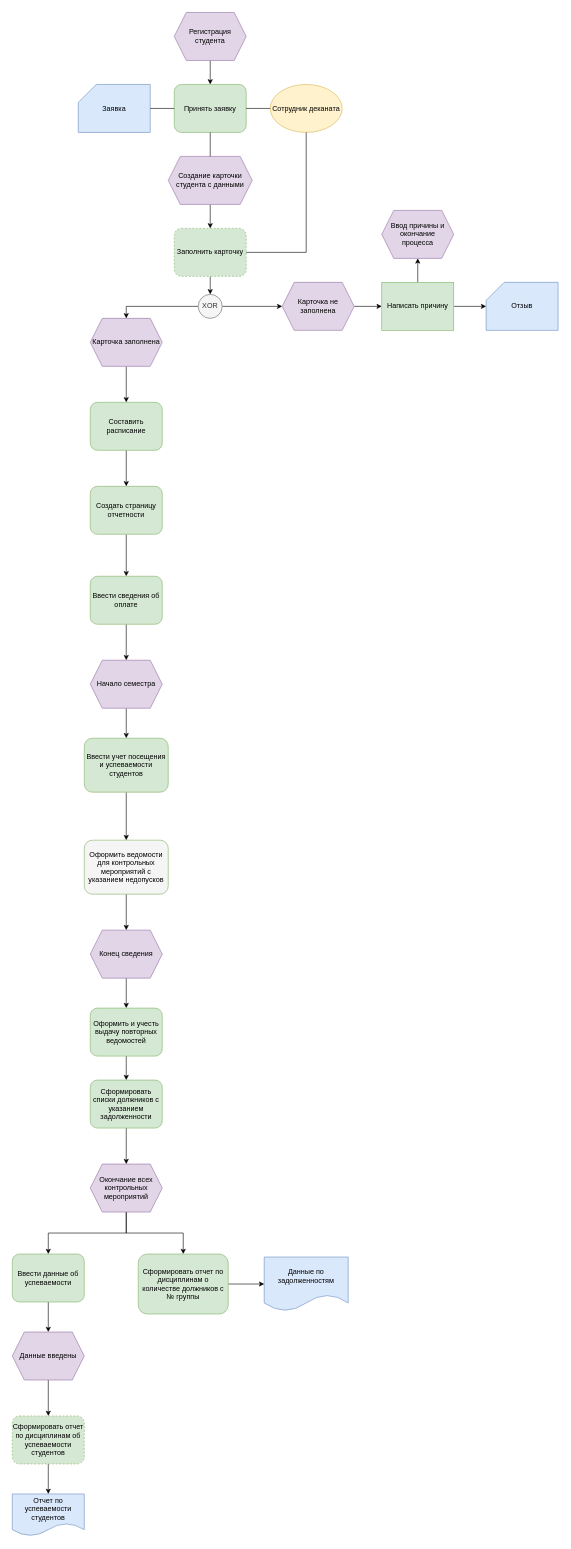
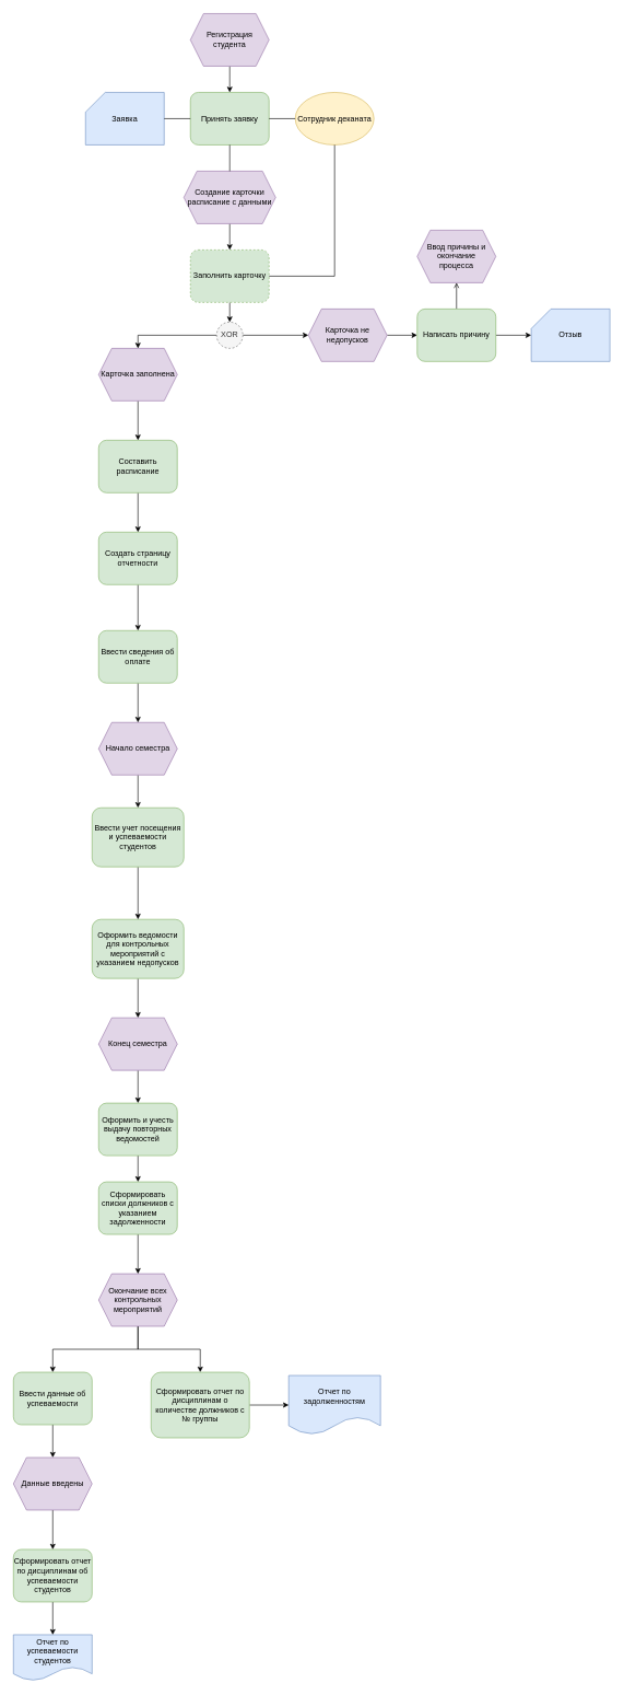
  <mxCell id="0" />
  <mxCell id="1" parent="0" />
  <mxCell id="2" value="Сотрудник деканата" style="ellipse;rounded=0;whiteSpace=wrap;html=1;fillColor=#fff2cc;strokeColor=#d6b656;" vertex="1" parent="1"><mxGeometry x="450" y="140" width="120" height="80" as="geometry" /></mxCell>
  <mxCell id="3" style="edgeStyle=orthogonalEdgeStyle;rounded=0;orthogonalLoop=1;jettySize=auto;html=1;exitX=0.5;exitY=1;exitDx=0;exitDy=0;entryX=0.5;entryY=0;entryDx=0;entryDy=0;" edge="1" parent="1" source="4" target="6"><mxGeometry relative="1" as="geometry" /></mxCell>
  <mxCell id="4" value="Регистрация студента" style="shape=hexagon;perimeter=hexagonPerimeter2;whiteSpace=wrap;html=1;fixedSize=1;fillColor=#e1d5e7;strokeColor=#9673a6;" vertex="1" parent="1"><mxGeometry x="290" y="20" width="120" height="80" as="geometry" /></mxCell>
  <mxCell id="5" style="edgeStyle=orthogonalEdgeStyle;rounded=0;orthogonalLoop=1;jettySize=auto;html=1;exitX=0.5;exitY=1;exitDx=0;exitDy=0;entryX=0.5;entryY=0;entryDx=0;entryDy=0;startArrow=none;" edge="1" parent="1" source="13" target="9"><mxGeometry relative="1" as="geometry" /></mxCell>
  <mxCell id="6" value="Принять заявку" style="rounded=1;whiteSpace=wrap;html=1;fillColor=#d5e8d4;strokeColor=#82b366;" vertex="1" parent="1"><mxGeometry x="290" y="140" width="120" height="80" as="geometry" /></mxCell>
  <mxCell id="7" value="" style="endArrow=none;html=1;rounded=0;exitX=0;exitY=0.5;exitDx=0;exitDy=0;entryX=1;entryY=0.5;entryDx=0;entryDy=0;" edge="1" parent="1" source="2" target="6"><mxGeometry width="50" height="50" relative="1" as="geometry"><mxPoint x="290" y="320" as="sourcePoint" /><mxPoint x="410" y="180" as="targetPoint" /></mxGeometry></mxCell>
  <mxCell id="8" style="edgeStyle=orthogonalEdgeStyle;rounded=0;orthogonalLoop=1;jettySize=auto;html=1;exitX=0.5;exitY=1;exitDx=0;exitDy=0;entryX=0.5;entryY=0;entryDx=0;entryDy=0;" edge="1" parent="1" source="9" target="19"><mxGeometry relative="1" as="geometry" /></mxCell>
  <mxCell id="9" value="Заполнить карточку" style="rounded=1;whiteSpace=wrap;html=1;fillColor=#d5e8d4;strokeColor=#82b366;dashed=1;" vertex="1" parent="1"><mxGeometry x="290" y="380" width="120" height="80" as="geometry" /></mxCell>
  <mxCell id="10" value="Заявка" style="shape=card;whiteSpace=wrap;html=1;boundedLbl=1;fillColor=#dae8fc;strokeColor=#6c8ebf;" vertex="1" parent="1"><mxGeometry x="130" y="140" width="120" height="80" as="geometry" /></mxCell>
  <mxCell id="11" value="" style="endArrow=none;html=1;rounded=0;entryX=0;entryY=0.5;entryDx=0;entryDy=0;exitX=1;exitY=0.5;exitDx=0;exitDy=0;" edge="1" parent="1" source="10" target="6"><mxGeometry width="50" height="50" relative="1" as="geometry"><mxPoint x="210" y="310" as="sourcePoint" /><mxPoint x="260" y="260" as="targetPoint" /></mxGeometry></mxCell>
  <mxCell id="12" value="" style="endArrow=none;html=1;rounded=0;entryX=0.5;entryY=1;entryDx=0;entryDy=0;exitX=1;exitY=0.5;exitDx=0;exitDy=0;edgeStyle=orthogonalEdgeStyle;" edge="1" parent="1" source="9" target="2"><mxGeometry width="50" height="50" relative="1" as="geometry"><mxPoint x="490" y="440" as="sourcePoint" /><mxPoint x="540" y="390" as="targetPoint" /></mxGeometry></mxCell>
- <mxCell id="13" value="Создание карточки студента с данными" style="shape=hexagon;perimeter=hexagonPerimeter2;whiteSpace=wrap;html=1;fixedSize=1;fillColor=#e1d5e7;strokeColor=#9673a6;" vertex="1" parent="1"><mxGeometry x="280" y="260" width="140" height="80" as="geometry" /></mxCell>
+ <mxCell id="13" value="Создание карточки расписание с данными" style="shape=hexagon;perimeter=hexagonPerimeter2;whiteSpace=wrap;html=1;fixedSize=1;fillColor=#e1d5e7;strokeColor=#9673a6;" vertex="1" parent="1"><mxGeometry x="280" y="260" width="140" height="80" as="geometry" /></mxCell>
  <mxCell id="14" value="" style="edgeStyle=orthogonalEdgeStyle;rounded=0;orthogonalLoop=1;jettySize=auto;html=1;exitX=0.5;exitY=1;exitDx=0;exitDy=0;entryX=0.5;entryY=0;entryDx=0;entryDy=0;endArrow=none;" edge="1" parent="1" source="6" target="13"><mxGeometry relative="1" as="geometry"><mxPoint x="350" y="250" as="sourcePoint" /><mxPoint x="350" y="380" as="targetPoint" /></mxGeometry></mxCell>
  <mxCell id="15" value="" style="edgeStyle=orthogonalEdgeStyle;rounded=0;orthogonalLoop=1;jettySize=auto;html=1;entryX=0.5;entryY=0;entryDx=0;entryDy=0;" edge="1" parent="1" source="16" target="28"><mxGeometry relative="1" as="geometry"><mxPoint x="210" y="660" as="targetPoint" /></mxGeometry></mxCell>
  <mxCell id="16" value="Карточка заполнена" style="shape=hexagon;perimeter=hexagonPerimeter2;whiteSpace=wrap;html=1;fixedSize=1;fillColor=#e1d5e7;strokeColor=#9673a6;" vertex="1" parent="1"><mxGeometry x="150" y="530" width="120" height="80" as="geometry" /></mxCell>
  <mxCell id="17" style="edgeStyle=orthogonalEdgeStyle;rounded=0;orthogonalLoop=1;jettySize=auto;html=1;exitX=0;exitY=0.5;exitDx=0;exitDy=0;entryX=0.5;entryY=0;entryDx=0;entryDy=0;" edge="1" parent="1" source="19" target="16"><mxGeometry relative="1" as="geometry" /></mxCell>
  <mxCell id="18" style="edgeStyle=orthogonalEdgeStyle;rounded=0;orthogonalLoop=1;jettySize=auto;html=1;exitX=1;exitY=0.5;exitDx=0;exitDy=0;entryX=0;entryY=0.5;entryDx=0;entryDy=0;" edge="1" parent="1" source="19" target="21"><mxGeometry relative="1" as="geometry"><mxPoint x="470" y="530" as="targetPoint" /></mxGeometry></mxCell>
- <mxCell id="19" value="XOR" style="ellipse;whiteSpace=wrap;html=1;aspect=fixed;fillColor=#f5f5f5;fontColor=#333333;strokeColor=#666666;" vertex="1" parent="1"><mxGeometry x="330" y="490" width="40" height="40" as="geometry" /></mxCell>
+ <mxCell id="19" value="XOR" style="ellipse;whiteSpace=wrap;html=1;aspect=fixed;fillColor=#f5f5f5;fontColor=#333333;strokeColor=#666666;dashed=1;" vertex="1" parent="1"><mxGeometry x="330" y="490" width="40" height="40" as="geometry" /></mxCell>
  <mxCell id="20" style="edgeStyle=orthogonalEdgeStyle;rounded=0;orthogonalLoop=1;jettySize=auto;html=1;exitX=1;exitY=0.5;exitDx=0;exitDy=0;entryX=0;entryY=0.5;entryDx=0;entryDy=0;" edge="1" parent="1" source="21" target="24"><mxGeometry relative="1" as="geometry" /></mxCell>
- <mxCell id="21" value="Карточка не заполнена" style="shape=hexagon;perimeter=hexagonPerimeter2;whiteSpace=wrap;html=1;fixedSize=1;fillColor=#e1d5e7;strokeColor=#9673a6;" vertex="1" parent="1"><mxGeometry x="470" y="470" width="120" height="80" as="geometry" /></mxCell>
+ <mxCell id="21" value="Карточка не недопусков" style="shape=hexagon;perimeter=hexagonPerimeter2;whiteSpace=wrap;html=1;fixedSize=1;fillColor=#e1d5e7;strokeColor=#9673a6;" vertex="1" parent="1"><mxGeometry x="470" y="470" width="120" height="80" as="geometry" /></mxCell>
  <mxCell id="22" style="edgeStyle=orthogonalEdgeStyle;rounded=0;orthogonalLoop=1;jettySize=auto;html=1;exitX=1;exitY=0.5;exitDx=0;exitDy=0;entryX=0;entryY=0.5;entryDx=0;entryDy=0;" edge="1" parent="1" source="24" target="25"><mxGeometry relative="1" as="geometry"><mxPoint x="797" y="530" as="targetPoint" /></mxGeometry></mxCell>
- <mxCell id="23" style="edgeStyle=orthogonalEdgeStyle;rounded=0;orthogonalLoop=1;jettySize=auto;html=1;exitX=0.5;exitY=0;exitDx=0;exitDy=0;entryX=0.5;entryY=1;entryDx=0;entryDy=0;" edge="1" parent="1" source="24" target="26"><mxGeometry relative="1" as="geometry" /></mxCell>
- <mxCell id="24" value="Написать причину" style="whiteSpace=wrap;html=1;fillColor=#d5e8d4;strokeColor=#82b366;rounded=0;" vertex="1" parent="1"><mxGeometry x="636" y="470" width="120" height="80" as="geometry" /></mxCell>
+ <mxCell id="23" style="edgeStyle=orthogonalEdgeStyle;rounded=0;orthogonalLoop=1;jettySize=auto;html=1;exitX=0.5;exitY=0;exitDx=0;exitDy=0;entryX=0.5;entryY=1;entryDx=0;entryDy=0;endArrow=open;" edge="1" parent="1" source="24" target="26"><mxGeometry relative="1" as="geometry" /></mxCell>
+ <mxCell id="24" value="Написать причину" style="rounded=1;whiteSpace=wrap;html=1;fillColor=#d5e8d4;strokeColor=#82b366;" vertex="1" parent="1"><mxGeometry x="636" y="470" width="120" height="80" as="geometry" /></mxCell>
  <mxCell id="25" value="Отзыв" style="shape=card;whiteSpace=wrap;html=1;boundedLbl=1;fillColor=#dae8fc;strokeColor=#6c8ebf;" vertex="1" parent="1"><mxGeometry x="810" y="470" width="120" height="80" as="geometry" /></mxCell>
  <mxCell id="26" value="&lt;span&gt;Ввод причины и окончание&lt;/span&gt;&lt;br&gt;&lt;span&gt;процесса&lt;/span&gt;" style="shape=hexagon;perimeter=hexagonPerimeter2;whiteSpace=wrap;html=1;fixedSize=1;fillColor=#e1d5e7;strokeColor=#9673a6;" vertex="1" parent="1"><mxGeometry x="636" y="350" width="120" height="80" as="geometry" /></mxCell>
  <mxCell id="27" style="edgeStyle=orthogonalEdgeStyle;rounded=0;orthogonalLoop=1;jettySize=auto;html=1;exitX=0.5;exitY=1;exitDx=0;exitDy=0;" edge="1" parent="1" source="28" target="30"><mxGeometry relative="1" as="geometry" /></mxCell>
  <mxCell id="28" value="Составить расписание" style="rounded=1;whiteSpace=wrap;html=1;fillColor=#d5e8d4;strokeColor=#82b366;" vertex="1" parent="1"><mxGeometry x="150" y="670" width="120" height="80" as="geometry" /></mxCell>
  <mxCell id="29" style="edgeStyle=orthogonalEdgeStyle;rounded=0;orthogonalLoop=1;jettySize=auto;html=1;exitX=0.5;exitY=1;exitDx=0;exitDy=0;" edge="1" parent="1" source="30" target="34"><mxGeometry relative="1" as="geometry" /></mxCell>
  <mxCell id="30" value="Создать страницу отчетности" style="rounded=1;whiteSpace=wrap;html=1;fillColor=#d5e8d4;strokeColor=#82b366;" vertex="1" parent="1"><mxGeometry x="150" y="810" width="120" height="80" as="geometry" /></mxCell>
  <mxCell id="31" style="edgeStyle=orthogonalEdgeStyle;rounded=0;orthogonalLoop=1;jettySize=auto;html=1;exitX=0.5;exitY=1;exitDx=0;exitDy=0;fontFamily=Helvetica;fontSize=12;" edge="1" parent="1" source="32" target="46"><mxGeometry relative="1" as="geometry" /></mxCell>
  <mxCell id="32" value="Начало семестра" style="shape=hexagon;perimeter=hexagonPerimeter2;whiteSpace=wrap;html=1;fixedSize=1;fillColor=#e1d5e7;strokeColor=#9673a6;" vertex="1" parent="1"><mxGeometry x="150" y="1100" width="120" height="80" as="geometry" /></mxCell>
  <mxCell id="33" style="edgeStyle=orthogonalEdgeStyle;rounded=0;orthogonalLoop=1;jettySize=auto;html=1;exitX=0.5;exitY=1;exitDx=0;exitDy=0;" edge="1" parent="1" source="34" target="32"><mxGeometry relative="1" as="geometry" /></mxCell>
  <mxCell id="34" value="Ввести сведения об оплате" style="rounded=1;whiteSpace=wrap;html=1;fillColor=#d5e8d4;strokeColor=#82b366;" vertex="1" parent="1"><mxGeometry x="150" y="960" width="120" height="80" as="geometry" /></mxCell>
  <mxCell id="35" style="edgeStyle=orthogonalEdgeStyle;rounded=0;orthogonalLoop=1;jettySize=auto;html=1;exitX=0.5;exitY=1;exitDx=0;exitDy=0;" edge="1" parent="1" source="36" target="38"><mxGeometry relative="1" as="geometry" /></mxCell>
- <mxCell id="36" value="&lt;span id=&quot;docs-internal-guid-44602351-7fff-af2c-11c7-efa1df6611f5&quot;&gt;&lt;span style=&quot;background-color: transparent; font-variant-numeric: normal; font-variant-east-asian: normal; vertical-align: baseline;&quot;&gt;Оформить ведомости для контрольных мероприятий с указанием недопусков&lt;/span&gt;&lt;/span&gt;" style="rounded=1;whiteSpace=wrap;html=1;fillColor=#f5f5f5;strokeColor=#82b366;" vertex="1" parent="1"><mxGeometry x="140" y="1400" width="140" height="90" as="geometry" /></mxCell>
+ <mxCell id="36" value="&lt;span id=&quot;docs-internal-guid-44602351-7fff-af2c-11c7-efa1df6611f5&quot;&gt;&lt;span style=&quot;background-color: transparent; font-variant-numeric: normal; font-variant-east-asian: normal; vertical-align: baseline;&quot;&gt;Оформить ведомости для контрольных мероприятий с указанием недопусков&lt;/span&gt;&lt;/span&gt;" style="rounded=1;whiteSpace=wrap;html=1;fillColor=#d5e8d4;strokeColor=#82b366;" vertex="1" parent="1"><mxGeometry x="140" y="1400" width="140" height="90" as="geometry" /></mxCell>
  <mxCell id="37" style="edgeStyle=orthogonalEdgeStyle;rounded=0;orthogonalLoop=1;jettySize=auto;html=1;exitX=0.5;exitY=1;exitDx=0;exitDy=0;entryX=0.5;entryY=0;entryDx=0;entryDy=0;" edge="1" parent="1" source="38" target="40"><mxGeometry relative="1" as="geometry" /></mxCell>
- <mxCell id="38" value="Конец сведения" style="shape=hexagon;perimeter=hexagonPerimeter2;whiteSpace=wrap;html=1;fixedSize=1;fillColor=#e1d5e7;strokeColor=#9673a6;" vertex="1" parent="1"><mxGeometry x="150" y="1550" width="120" height="80" as="geometry" /></mxCell>
+ <mxCell id="38" value="Конец семестра" style="shape=hexagon;perimeter=hexagonPerimeter2;whiteSpace=wrap;html=1;fixedSize=1;fillColor=#e1d5e7;strokeColor=#9673a6;" vertex="1" parent="1"><mxGeometry x="150" y="1550" width="120" height="80" as="geometry" /></mxCell>
  <mxCell id="39" style="edgeStyle=orthogonalEdgeStyle;rounded=0;orthogonalLoop=1;jettySize=auto;html=1;exitX=0.5;exitY=1;exitDx=0;exitDy=0;fontFamily=Helvetica;fontSize=12;" edge="1" parent="1" source="40" target="48"><mxGeometry relative="1" as="geometry" /></mxCell>
  <mxCell id="40" value="Оформить и учесть выдачу повторных ведомостей" style="rounded=1;whiteSpace=wrap;html=1;fillColor=#d5e8d4;strokeColor=#82b366;" vertex="1" parent="1"><mxGeometry x="150" y="1680" width="120" height="80" as="geometry" /></mxCell>
  <mxCell id="41" style="edgeStyle=orthogonalEdgeStyle;rounded=0;orthogonalLoop=1;jettySize=auto;html=1;exitX=0.5;exitY=1;exitDx=0;exitDy=0;fontFamily=Helvetica;fontSize=12;" edge="1" parent="1" source="43" target="50"><mxGeometry relative="1" as="geometry"><mxPoint x="210" y="2150" as="targetPoint" /></mxGeometry></mxCell>
  <mxCell id="42" style="edgeStyle=orthogonalEdgeStyle;rounded=0;orthogonalLoop=1;jettySize=auto;html=1;exitX=0.5;exitY=1;exitDx=0;exitDy=0;fontFamily=Helvetica;fontSize=12;" edge="1" parent="1" source="43" target="53"><mxGeometry relative="1" as="geometry" /></mxCell>
  <mxCell id="43" value="Окончание всех контрольных мероприятий" style="shape=hexagon;perimeter=hexagonPerimeter2;whiteSpace=wrap;html=1;fixedSize=1;fillColor=#e1d5e7;strokeColor=#9673a6;" vertex="1" parent="1"><mxGeometry x="150" y="1940" width="120" height="80" as="geometry" /></mxCell>
- <mxCell id="44" value="Данные по задолженностям" style="shape=document;whiteSpace=wrap;html=1;boundedLbl=1;fillColor=#dae8fc;strokeColor=#6c8ebf;" vertex="1" parent="1"><mxGeometry x="440" y="2095" width="140" height="90" as="geometry" /></mxCell>
+ <mxCell id="44" value="Отчет по задолженностям" style="shape=document;whiteSpace=wrap;html=1;boundedLbl=1;fillColor=#dae8fc;strokeColor=#6c8ebf;" vertex="1" parent="1"><mxGeometry x="440" y="2095" width="140" height="90" as="geometry" /></mxCell>
  <mxCell id="45" style="edgeStyle=orthogonalEdgeStyle;rounded=0;orthogonalLoop=1;jettySize=auto;html=1;exitX=0.5;exitY=1;exitDx=0;exitDy=0;fontFamily=Helvetica;fontSize=12;" edge="1" parent="1" source="46" target="36"><mxGeometry relative="1" as="geometry" /></mxCell>
  <mxCell id="46" value="Ввести учет посещения и успеваемости студентов" style="rounded=1;whiteSpace=wrap;html=1;fillColor=#d5e8d4;strokeColor=#82b366;" vertex="1" parent="1"><mxGeometry x="140" y="1230" width="140" height="90" as="geometry" /></mxCell>
  <mxCell id="47" style="edgeStyle=orthogonalEdgeStyle;rounded=0;orthogonalLoop=1;jettySize=auto;html=1;exitX=0.5;exitY=1;exitDx=0;exitDy=0;fontFamily=Helvetica;fontSize=12;" edge="1" parent="1" source="48" target="43"><mxGeometry relative="1" as="geometry" /></mxCell>
  <mxCell id="48" value="Сформировать списки должников с указанием задолженности" style="rounded=1;whiteSpace=wrap;html=1;fillColor=#d5e8d4;strokeColor=#82b366;" vertex="1" parent="1"><mxGeometry x="150" y="1800" width="120" height="80" as="geometry" /></mxCell>
  <mxCell id="49" style="edgeStyle=orthogonalEdgeStyle;rounded=0;orthogonalLoop=1;jettySize=auto;html=1;exitX=0.5;exitY=1;exitDx=0;exitDy=0;fontFamily=Helvetica;fontSize=12;" edge="1" parent="1" source="50" target="57"><mxGeometry relative="1" as="geometry" /></mxCell>
  <mxCell id="50" value="Ввести данные об успеваемости" style="rounded=1;whiteSpace=wrap;html=1;fillColor=#d5e8d4;strokeColor=#82b366;" vertex="1" parent="1"><mxGeometry x="20" y="2090" width="120" height="80" as="geometry" /></mxCell>
  <mxCell id="51" value="Отчет по успеваемости студентов" style="shape=document;whiteSpace=wrap;html=1;boundedLbl=1;fillColor=#dae8fc;strokeColor=#6c8ebf;" vertex="1" parent="1"><mxGeometry x="20" y="2490" width="120" height="70" as="geometry" /></mxCell>
  <mxCell id="52" style="edgeStyle=orthogonalEdgeStyle;rounded=0;orthogonalLoop=1;jettySize=auto;html=1;exitX=1;exitY=0.5;exitDx=0;exitDy=0;fontFamily=Helvetica;fontSize=12;" edge="1" parent="1" source="53" target="44"><mxGeometry relative="1" as="geometry" /></mxCell>
  <mxCell id="53" value="Сформировать отчет по дисциплинам о количестве должников с № группы" style="rounded=1;whiteSpace=wrap;html=1;fillColor=#d5e8d4;strokeColor=#82b366;" vertex="1" parent="1"><mxGeometry x="230" y="2090" width="150" height="100" as="geometry" /></mxCell>
  <mxCell id="54" style="edgeStyle=orthogonalEdgeStyle;rounded=0;orthogonalLoop=1;jettySize=auto;html=1;exitX=0.5;exitY=1;exitDx=0;exitDy=0;fontFamily=Helvetica;fontSize=12;" edge="1" parent="1" source="55" target="51"><mxGeometry relative="1" as="geometry" /></mxCell>
- <mxCell id="55" value="Сформировать отчет по дисциплинам об успеваемости студентов" style="rounded=1;whiteSpace=wrap;html=1;fillColor=#d5e8d4;strokeColor=#82b366;dashed=1;" vertex="1" parent="1"><mxGeometry x="20" y="2360" width="120" height="80" as="geometry" /></mxCell>
+ <mxCell id="55" value="Сформировать отчет по дисциплинам об успеваемости студентов" style="rounded=1;whiteSpace=wrap;html=1;fillColor=#d5e8d4;strokeColor=#82b366;" vertex="1" parent="1"><mxGeometry x="20" y="2360" width="120" height="80" as="geometry" /></mxCell>
  <mxCell id="56" style="edgeStyle=orthogonalEdgeStyle;rounded=0;orthogonalLoop=1;jettySize=auto;html=1;exitX=0.5;exitY=1;exitDx=0;exitDy=0;fontFamily=Helvetica;fontSize=12;" edge="1" parent="1" source="57" target="55"><mxGeometry relative="1" as="geometry" /></mxCell>
  <mxCell id="57" value="Данные введены" style="shape=hexagon;perimeter=hexagonPerimeter2;whiteSpace=wrap;html=1;fixedSize=1;fillColor=#e1d5e7;strokeColor=#9673a6;" vertex="1" parent="1"><mxGeometry x="20" y="2220" width="120" height="80" as="geometry" /></mxCell>
